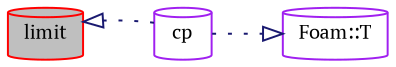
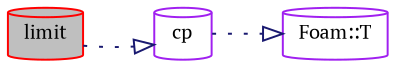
  digraph {
    fontname="PT Serif"
    rankdir=LR
    node [color=purple fontname="PT Serif" fontsize=10 shape=cylinder]
    edge [arrowhead=onormal color=midnightblue fontname="PT Serif" fontsize=10 labelfontname=FreeSans labelfontsize=10 style=dotted]
    n1 [color=red fillcolor=grey75 fontcolor=black height=0.2 label=limit style=filled width=0.4]
    n2 [height=0.2 label=cp width=0.4]
    n3 [height=0.2 label="Foam::T" width=0.4]
-   n2 -> n1
+   n1 -> n2
    n2 -> n3
  }
